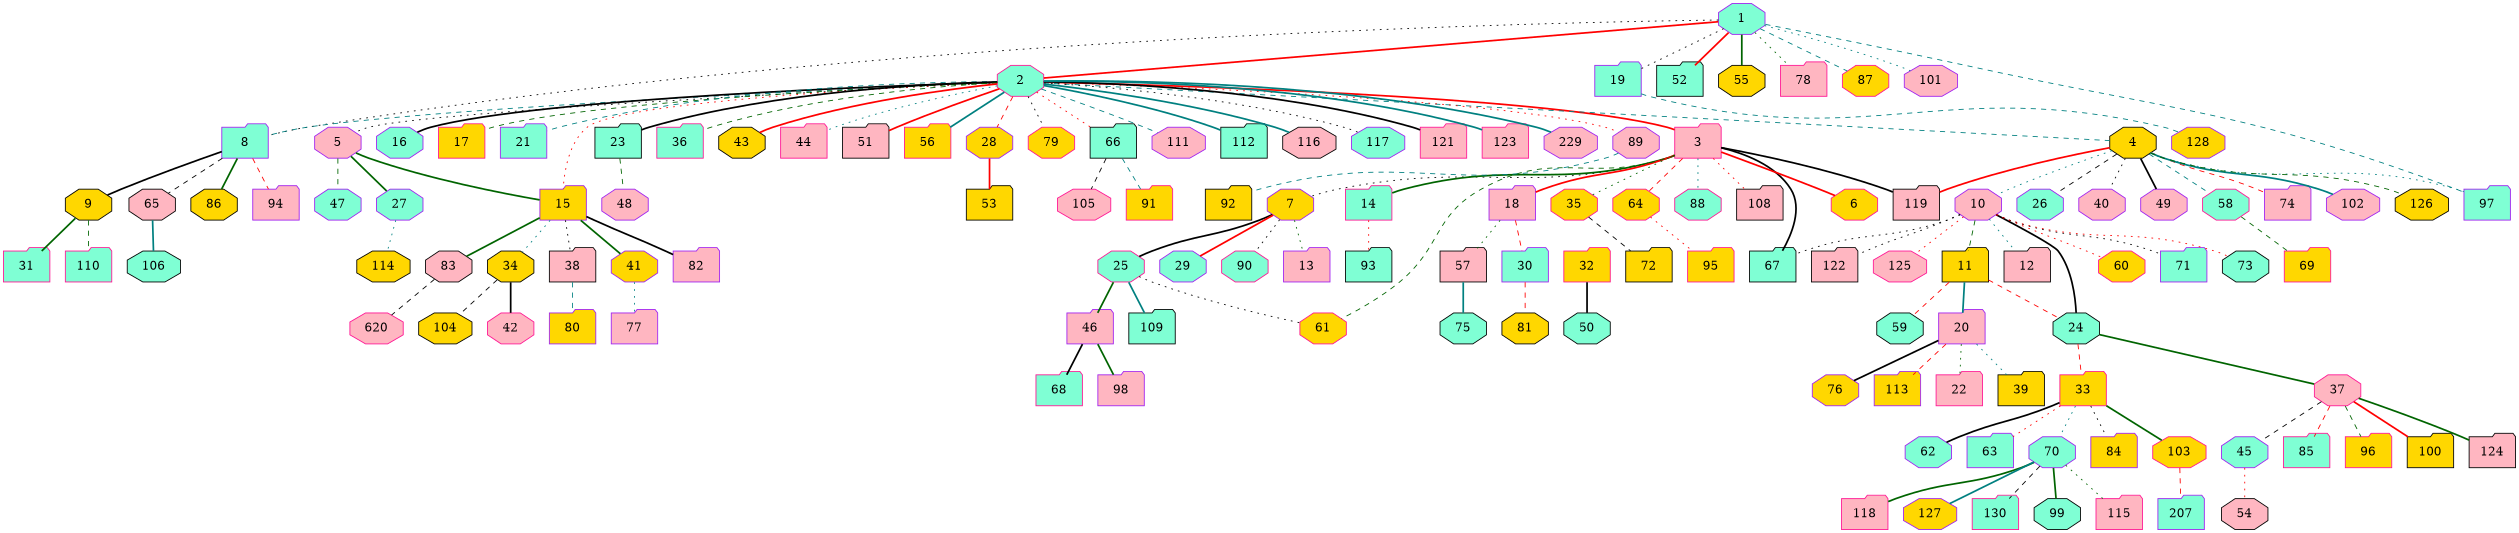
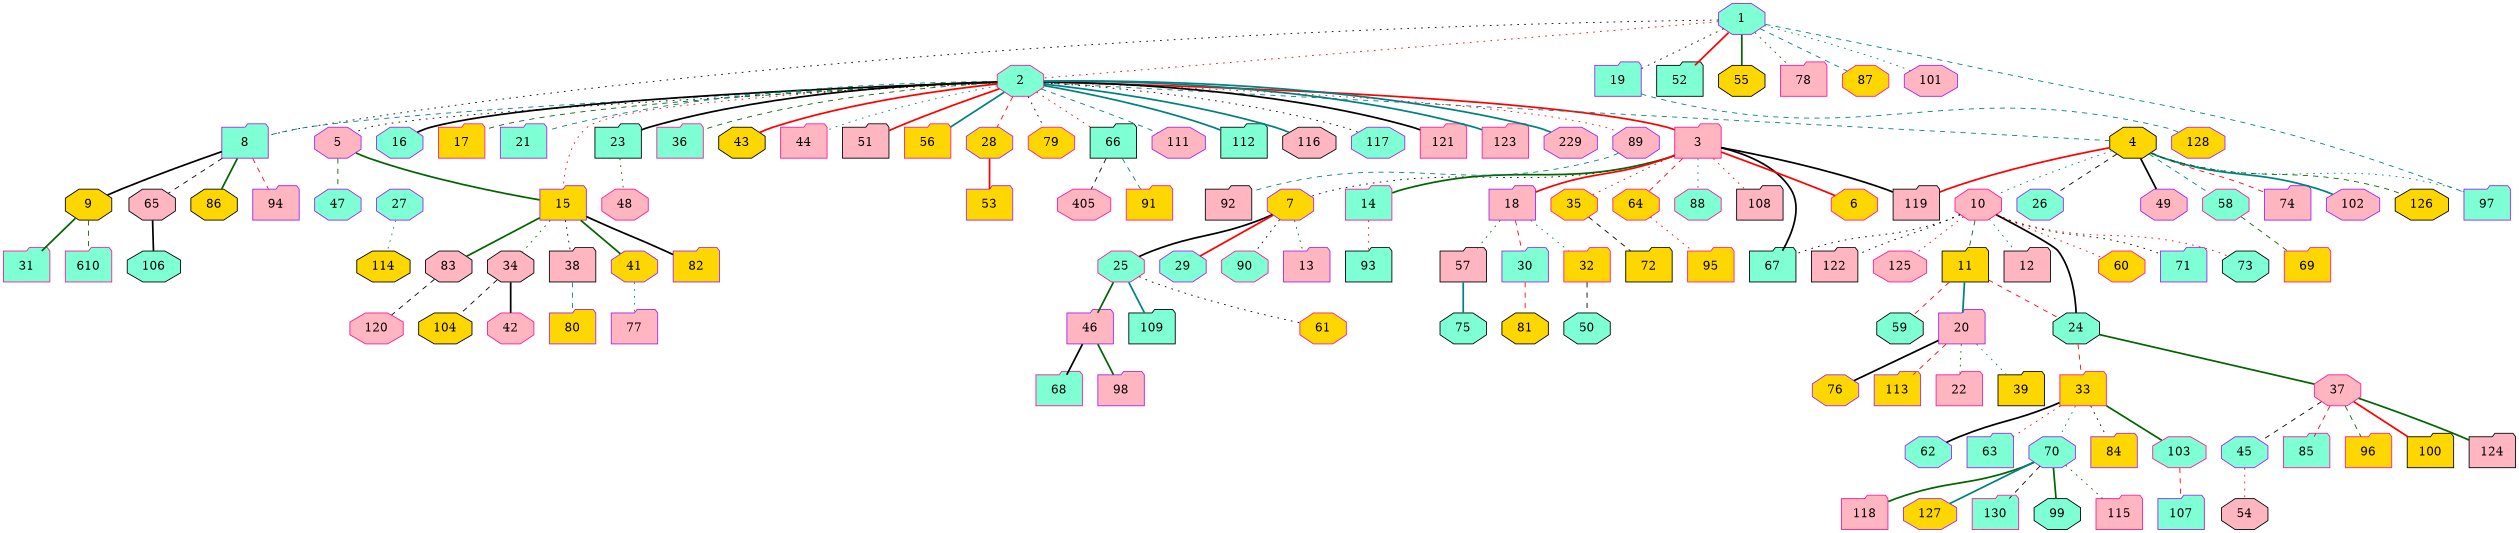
  graph {
    node [color=purple fillcolor=lightpink shape=octagon style=filled]
    edge [color=black style=bold]
    1 [fillcolor=aquamarine]
    2 [color=deeppink fillcolor=aquamarine]
    8 [fillcolor=aquamarine shape=folder]
    19 [fillcolor=aquamarine shape=folder]
    52 [color=black fillcolor=aquamarine shape=folder]
    55 [color=black fillcolor=gold]
    78 [color=deeppink shape=folder]
    87 [color=deeppink fillcolor=gold]
    101
    97 [fillcolor=aquamarine shape=folder]
    3 [color=deeppink shape=folder]
    4 [color=black fillcolor=gold]
    5
    15 [fillcolor=gold shape=folder]
    16 [fillcolor=aquamarine]
    17 [color=deeppink fillcolor=gold shape=folder]
    21 [fillcolor=aquamarine shape=folder]
    23 [color=black fillcolor=aquamarine shape=folder]
    28 [fillcolor=gold]
    36 [color=deeppink fillcolor=aquamarine shape=folder]
    43 [color=black fillcolor=gold]
    44 [color=deeppink shape=folder]
    51 [color=black shape=folder]
    56 [color=deeppink fillcolor=gold shape=folder]
    66 [color=black fillcolor=aquamarine shape=folder]
    79 [color=deeppink fillcolor=gold]
    89
    111
    112 [color=black fillcolor=aquamarine shape=folder]
    116 [color=black]
    117 [fillcolor=aquamarine]
    121 [color=deeppink shape=folder]
    123 [color=deeppink shape=folder]
    n34 [label=229]
    9 [color=black fillcolor=gold]
    65 [color=black]
    86 [color=black fillcolor=gold]
    94 [shape=folder]
-   10
+   10 [color=deeppink]
    67 [color=black fillcolor=aquamarine shape=folder]
    11 [color=black fillcolor=gold shape=folder]
    12 [color=black shape=folder]
    24 [color=black fillcolor=aquamarine]
    60 [color=deeppink fillcolor=gold]
    71 [fillcolor=aquamarine shape=folder]
    73 [color=black fillcolor=aquamarine]
    122 [color=black shape=folder]
    125 [color=deeppink]
    128 [fillcolor=gold]
    6 [color=deeppink fillcolor=gold]
    7 [fillcolor=gold]
    14 [color=deeppink fillcolor=aquamarine shape=folder]
    18 [shape=folder]
    35 [color=deeppink fillcolor=gold]
    61 [color=deeppink fillcolor=gold]
    64 [color=deeppink fillcolor=gold]
    88 [color=deeppink fillcolor=aquamarine]
    108 [color=black shape=folder]
    119 [color=black shape=folder]
    26 [fillcolor=aquamarine]
-   40
    49
    58 [color=deeppink fillcolor=aquamarine]
    74 [shape=folder]
    102
    126 [color=black fillcolor=gold]
    27 [fillcolor=aquamarine]
    47 [fillcolor=aquamarine]
-   34 [color=black fillcolor=gold]
+   34 [color=black]
    38 [color=black shape=folder]
    41 [fillcolor=gold]
-   82 [shape=folder]
+   82 [fillcolor=gold shape=folder]
    83 [color=black]
-   48
-   53 [color=black fillcolor=gold shape=folder]
+   48 [color=deeppink]
+   53 [fillcolor=gold shape=folder]
    91 [color=deeppink fillcolor=gold shape=folder]
-   105 [color=deeppink]
-   92 [color=black fillcolor=gold shape=folder]
+   105 [color=deeppink label=405]
+   92 [color=black shape=folder]
    13 [shape=folder]
    25 [color=deeppink fillcolor=aquamarine]
    29 [fillcolor=aquamarine]
    90 [color=deeppink fillcolor=aquamarine]
    93 [color=black fillcolor=aquamarine shape=folder]
    30 [fillcolor=aquamarine shape=folder]
    32 [color=deeppink fillcolor=gold shape=folder]
    57 [color=black shape=folder]
    72 [color=black fillcolor=gold shape=folder]
    95 [color=deeppink fillcolor=gold shape=folder]
    69 [color=deeppink fillcolor=gold shape=folder]
    114 [color=black fillcolor=gold]
    46 [shape=folder]
    109 [color=black fillcolor=aquamarine shape=folder]
    31 [color=deeppink fillcolor=aquamarine shape=folder]
-   110 [color=deeppink fillcolor=aquamarine shape=folder]
+   110 [color=deeppink fillcolor=aquamarine shape=folder label=610]
    106 [color=black fillcolor=aquamarine]
    20 [shape=folder]
    59 [color=black fillcolor=aquamarine]
    33 [color=deeppink fillcolor=gold shape=folder]
    37 [color=deeppink]
    22 [color=deeppink shape=folder]
    39 [color=black fillcolor=gold shape=folder]
    76 [fillcolor=gold]
    113 [fillcolor=gold shape=folder]
    42 [color=deeppink]
    104 [color=black fillcolor=gold]
    80 [fillcolor=gold shape=folder]
    77 [shape=folder]
-   120 [color=deeppink label=620]
+   120 [color=deeppink]
    81 [color=black fillcolor=gold]
    50 [color=black fillcolor=aquamarine]
    75 [color=black fillcolor=aquamarine]
    62 [fillcolor=aquamarine]
    63 [fillcolor=aquamarine shape=folder]
    70 [fillcolor=aquamarine]
    84 [fillcolor=gold shape=folder]
-   103 [color=deeppink fillcolor=gold]
+   103 [color=deeppink fillcolor=aquamarine]
    45 [fillcolor=aquamarine]
    85 [color=deeppink fillcolor=aquamarine shape=folder]
    96 [color=deeppink fillcolor=gold shape=folder]
    100 [color=black fillcolor=gold shape=folder]
    124 [color=black shape=folder]
    68 [color=deeppink fillcolor=aquamarine shape=folder]
    98 [shape=folder]
    99 [color=black fillcolor=aquamarine]
    115 [color=deeppink shape=folder]
    118 [color=deeppink shape=folder]
    127 [fillcolor=gold]
    130 [color=deeppink fillcolor=aquamarine shape=folder]
-   107 [fillcolor=aquamarine shape=folder label=207]
+   107 [fillcolor=aquamarine shape=folder]
    54 [color=black]
-   1 -- 2 [color=red]
+   1 -- 2 [color=red style=dotted]
    1 -- 8 [style=dotted]
    1 -- 19 [style=dotted]
    1 -- 52 [color=red]
    1 -- 55 [color=darkgreen]
    1 -- 78 [color=darkgreen style=dotted]
    1 -- 87 [color=teal style=dashed]
    1 -- 101 [color=teal style=dotted]
    1 -- 97 [color=teal style=dashed]
    2 -- 8 [color=teal style=dashed]
    2 -- 3 [color=red]
    2 -- 4 [color=teal style=dashed]
    2 -- 5 [style=dotted]
    2 -- 15 [color=red style=dotted]
    2 -- 16
    2 -- 17 [color=darkgreen style=dashed]
    2 -- 21 [color=teal style=dashed]
    2 -- 23
    2 -- 28 [color=red style=dashed]
    2 -- 36 [color=darkgreen style=dashed]
    2 -- 43 [color=red]
    2 -- 44 [color=teal style=dotted]
    2 -- 51 [color=red]
    2 -- 56 [color=teal]
    2 -- 66 [color=red style=dotted]
    2 -- 79 [style=dotted]
    2 -- 89 [color=red style=dotted]
    2 -- 111 [color=teal style=dashed]
    2 -- 112 [color=teal]
    2 -- 116 [color=teal]
    2 -- 117 [style=dotted]
    2 -- 121
    2 -- 123 [color=teal]
    2 -- n34 [color=teal]
    8 -- 9
    8 -- 65 [style=dashed]
    8 -- 86 [color=darkgreen]
    8 -- 94 [color=red style=dashed]
    19 -- 128 [color=teal style=dashed]
    3 -- 67
    3 -- 6 [color=red]
    3 -- 7 [style=dotted]
    3 -- 14 [color=darkgreen]
    3 -- 18 [color=red]
-   3 -- 35 [color=darkgreen style=dotted]
-   3 -- 61 [color=darkgreen style=dashed]
+   3 -- 35 [color=red style=dotted]
    3 -- 64 [color=red style=dashed]
    3 -- 88 [color=teal style=dotted]
    3 -- 108 [color=red style=dotted]
    3 -- 119
    4 -- 97 [color=teal style=dotted]
    4 -- 10 [color=teal style=dotted]
    4 -- 119 [color=red]
    4 -- 26 [style=dashed]
-   4 -- 40 [style=dotted]
    4 -- 49
    4 -- 58 [color=teal style=dashed]
    4 -- 74 [color=red style=dashed]
    4 -- 102 [color=teal]
    4 -- 126 [color=darkgreen style=dashed]
    5 -- 15 [color=darkgreen]
-   5 -- 27 [color=darkgreen]
    5 -- 47 [color=darkgreen style=dashed]
-   15 -- 34 [color=teal style=dotted]
+   15 -- 34 [color=darkgreen style=dotted]
    15 -- 38 [style=dotted]
    15 -- 41 [color=darkgreen]
    15 -- 82
    15 -- 83 [color=darkgreen]
-   23 -- 48 [color=darkgreen style=dashed]
+   23 -- 48 [color=darkgreen style=dotted]
    28 -- 53 [color=red]
    66 -- 91 [color=teal style=dashed]
    66 -- 105 [style=dashed]
    89 -- 92 [color=teal style=dashed]
    9 -- 31 [color=darkgreen]
    9 -- 110 [color=darkgreen style=dashed]
-   65 -- 106 [color=teal]
+   65 -- 106
    10 -- 67 [style=dotted]
    10 -- 11 [color=darkgreen style=dashed]
    10 -- 12 [color=teal style=dotted]
    10 -- 24
    10 -- 60 [color=red style=dotted]
    10 -- 71 [style=dotted]
    10 -- 73 [color=red style=dotted]
    10 -- 122 [style=dotted]
    10 -- 125 [color=red style=dotted]
    11 -- 24 [color=red style=dashed]
    11 -- 20 [color=teal]
    11 -- 59 [color=red style=dashed]
    24 -- 33 [color=red style=dashed]
    24 -- 37 [color=darkgreen]
    7 -- 13 [color=darkgreen style=dotted]
    7 -- 25
    7 -- 29 [color=red]
    7 -- 90 [style=dotted]
    14 -- 93 [color=red style=dotted]
    18 -- 30 [color=red style=dashed]
+   18 -- 32 [color=teal style=dotted]
    18 -- 57 [color=darkgreen style=dotted]
    35 -- 72 [style=dashed]
    64 -- 95 [color=red style=dotted]
    58 -- 69 [color=darkgreen style=dashed]
    27 -- 114 [color=teal style=dotted]
    34 -- 42
    34 -- 104 [style=dashed]
    38 -- 80 [color=teal style=dashed]
    41 -- 77 [color=teal style=dotted]
    83 -- 120 [style=dashed]
    25 -- 61 [style=dotted]
    25 -- 46 [color=darkgreen]
    25 -- 109 [color=teal]
    30 -- 81 [color=red style=dashed]
-   32 -- 50
+   32 -- 50 [style=dashed]
    57 -- 75 [color=teal]
    46 -- 68
    46 -- 98 [color=darkgreen]
    20 -- 22 [color=darkgreen style=dotted]
    20 -- 39 [color=teal style=dotted]
    20 -- 76
    20 -- 113 [color=red style=dashed]
    33 -- 62
    33 -- 63 [color=red style=dotted]
    33 -- 70 [color=teal style=dotted]
    33 -- 84 [style=dotted]
    33 -- 103 [color=darkgreen]
    37 -- 45 [style=dashed]
    37 -- 85 [color=red style=dashed]
    37 -- 96 [color=darkgreen style=dashed]
    37 -- 100 [color=red]
    37 -- 124 [color=darkgreen]
    70 -- 99 [color=darkgreen]
    70 -- 115 [color=darkgreen style=dotted]
    70 -- 118 [color=darkgreen]
    70 -- 127 [color=teal]
    70 -- 130 [style=dashed]
    103 -- 107 [color=red style=dashed]
    45 -- 54 [color=red style=dotted]
  }
